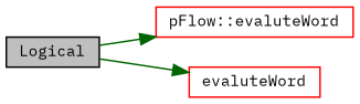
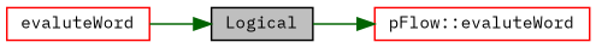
  digraph {
    fontname="IBM Plex Mono"
    rankdir=LR
    node [color=red fillcolor=white fontname="IBM Plex Mono" fontsize=10 shape=record style=filled]
    edge [color=darkgreen fontname="IBM Plex Mono" fontsize=10 labelfontname=Helvetica labelfontsize=10 style=solid]
    n1 [color=black fillcolor=grey75 fontcolor=black height=0.2 label=Logical width=0.4]
    n2 [height=0.2 label="pFlow::evaluteWord" width=0.4]
    n3 [height=0.2 label=evaluteWord width=0.4]
    n1 -> n2
-   n1 -> n3
+   n3 -> n1
  }
